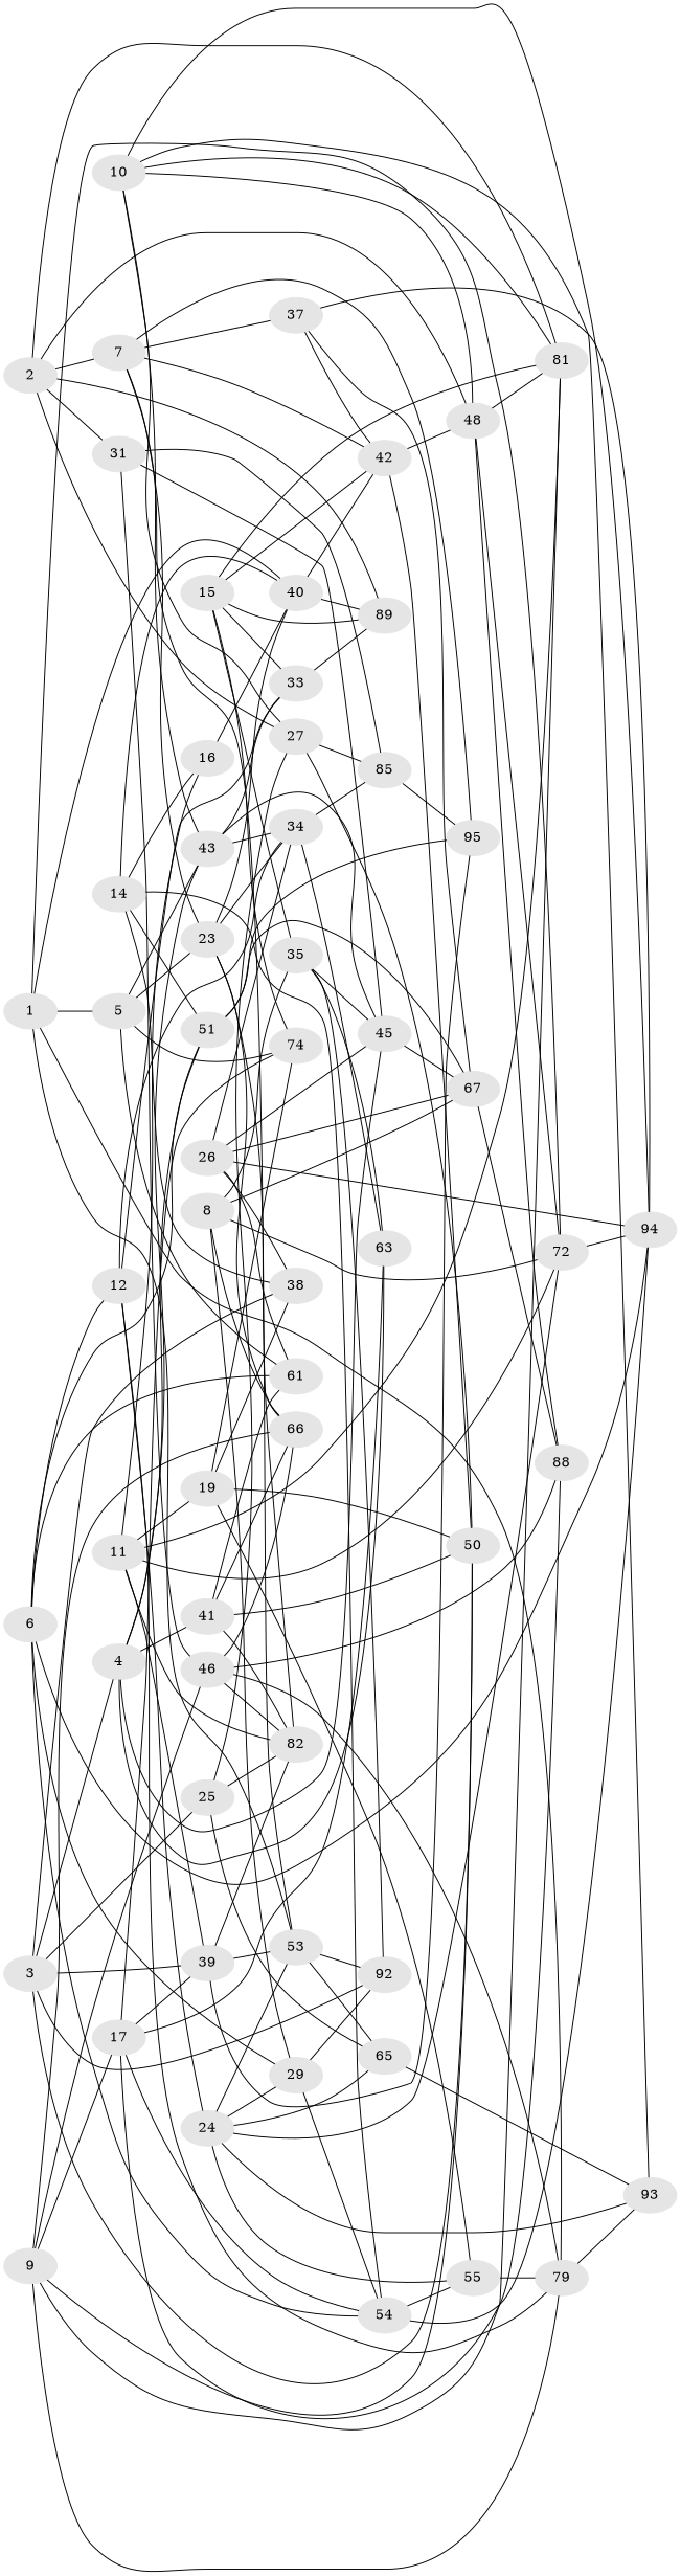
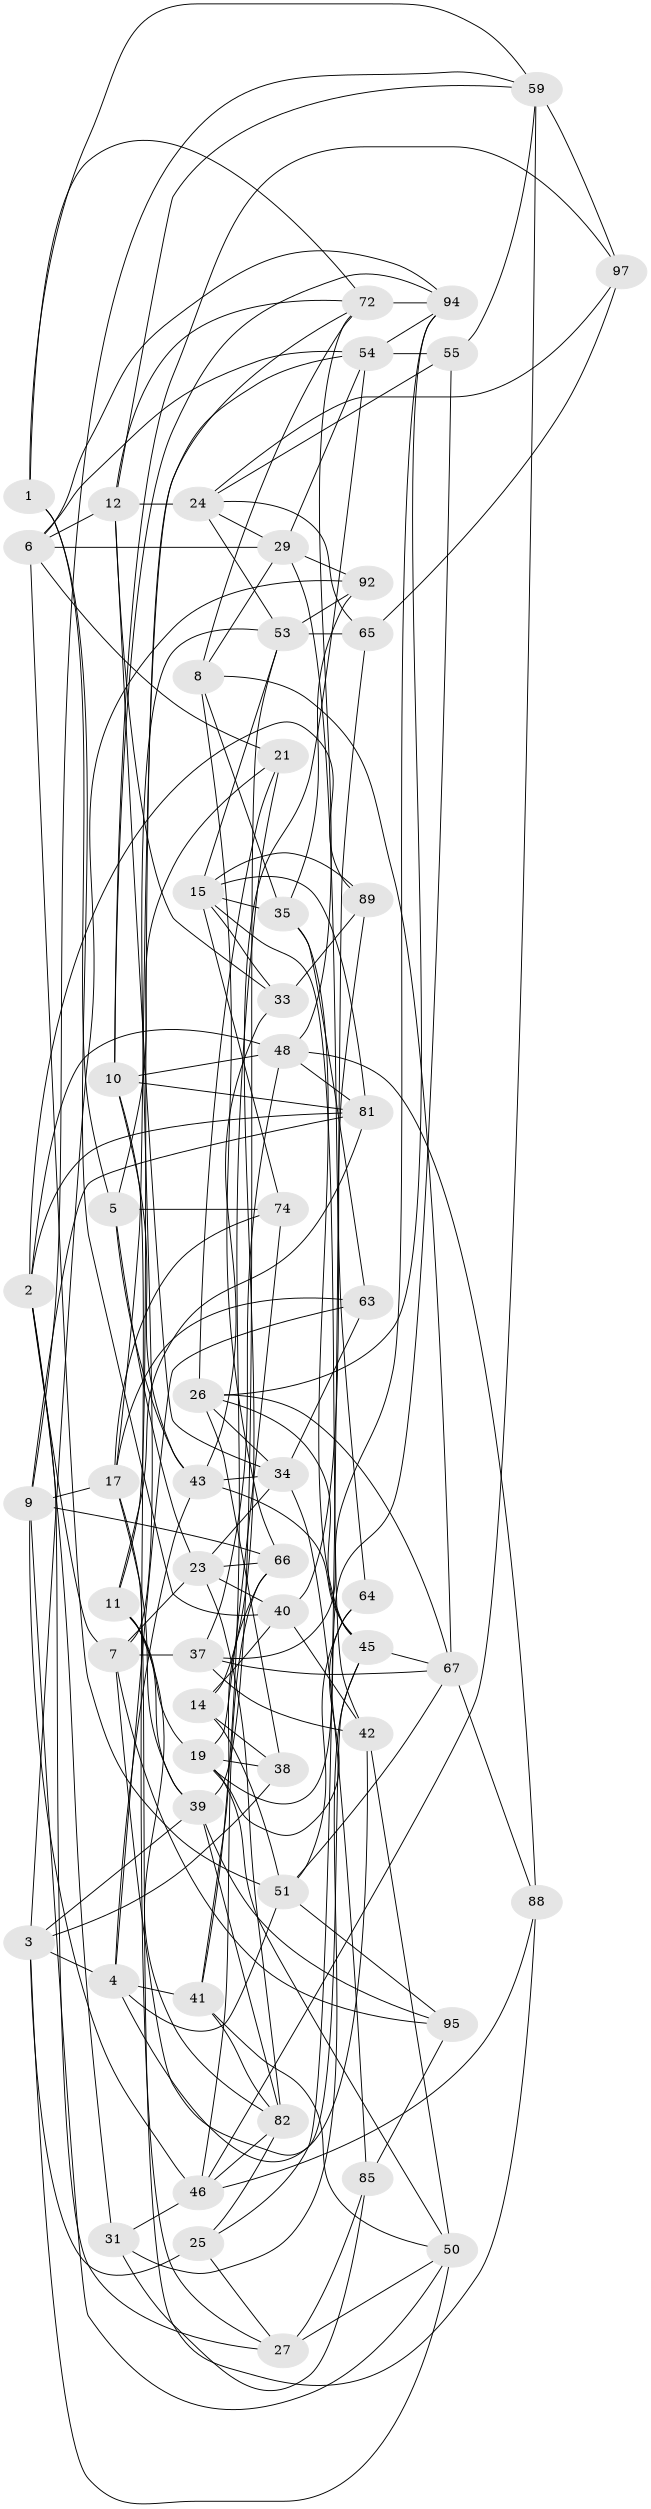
  graph {
    rankdir=LR
    node [color=gray90 style=filled]
    1 [super="+18"]
    5 [super="+52"]
    40 [super="+49"]
    53 [super="+68"]
-   59 [super="+91" label=79]
+   59 [super="+91"]
    72 [super="+105"]
    n7 [label=43 super="+70"]
    23 [super="+56"]
-   61
+   61 [label=21]
    74
    89
    42 [super="+60"]
    92
    65
-   93 [super="+96"]
+   93 [super="+96" label=97]
    94 [super="+102"]
    2 [super="+62"]
    7 [super="+43"]
    27 [super="+99"]
    31
    48 [super="+90"]
    81 [super="+100"]
    37
    95
    50 [super="+73"]
    85
    45 [super="+58"]
    46 [super="+101"]
    88
    3 [super="+28"]
    4 [super="+80"]
    25 [super="+57"]
    38
    39 [super="+69"]
    41 [super="+77"]
    51 [super="+97"]
    63
    82 [super="+83"]
    33
    34 [super="+84"]
    66 [super="+78"]
    67 [super="+86"]
+   64
    6 [super="+75"]
    12 [super="+20"]
    29 [super="+103"]
    54 [super="+79"]
    24 [super="+104"]
    55
    8 [super="+36"]
    35 [super="+47"]
    9 [super="+87"]
    17 [super="+76"]
    10 [super="+32"]
    11 [super="+22"]
-   16
    19 [super="+30"]
    14 [super="+21"]
    15 [super="+44"]
    26 [super="+98"]
    1 -- 5 [weight=2]
    1 -- 40
-   1 -- 53
+   15 -- 53
    1 -- 59
    1 -- 72
    5 -- n7
    5 -- 23
    5 -- 61
    5 -- 74
    40 -- 89
    40 -- 42
    53 -- 92
    53 -- 65
    59 -- 93
    72 -- 94
    n7 -- 45
    n7 -- 33
    n7 -- 34
    23 -- 40
    23 -- 82
    23 -- 34
    23 -- 66
-   42 -- 48
+   37 -- 48
    42 -- 50
    65 -- 93
    2 -- 89
    2 -- 7
    2 -- 27
    2 -- 31
    2 -- 48
    2 -- 81
    7 -- 53
    7 -- 23
    7 -- 42
    7 -- 37
    7 -- 95
    27 -- 50
    27 -- 85
    31 -- 85
    31 -- 45
    31 -- 46
    48 -- 72
    48 -- 81
    48 -- 88
    37 -- 42
    37 -- 94
    37 -- 67
    85 -- 95
    45 -- 67
    46 -- 59
    46 -- 88
    46 -- 82
    46 -- 66
    3 -- 92
    3 -- 50
    3 -- 4
    3 -- 25
    3 -- 38
    3 -- 39
    4 -- n7
    4 -- 45
    4 -- 41
    4 -- 51
    4 -- 63
    25 -- 65
    25 -- 27 [weight=2]
    25 -- 82
    39 -- 53
    39 -- 95
    39 -- 82
    41 -- 61
    41 -- 50
    41 -- 82
    41 -- 66 [weight=2]
    51 -- 95
    51 -- 67
+   51 -- 64
    33 -- 89
    34 -- 85
    34 -- 63
    67 -- 88
    6 -- 61
    6 -- 94
    6 -- 51
    6 -- 12
    6 -- 29
    6 -- 54
    12 -- 59
-   24 -- 72
+   12 -- 72
    12 -- 33
    12 -- 34
    12 -- 24
    29 -- 92
+   29 -- 64
    29 -- 54
    54 -- 94
    54 -- 55
    24 -- 53
    24 -- 65
    24 -- 93
    24 -- 29
    24 -- 55
    55 -- 59
    8 -- 72
    8 -- 66
    8 -- 67
    8 -- 29
    8 -- 35 [weight=2]
    35 -- 92
    35 -- 45
    35 -- 63
    9 -- 59
    9 -- 81
    9 -- 50
    9 -- 46
    9 -- 66
    9 -- 17
    17 -- 74
    17 -- 88
    17 -- 39
    17 -- 63
    17 -- 54
    10 -- n7
    10 -- 93
    10 -- 94
    10 -- 27
    10 -- 48
    10 -- 81
    11 -- 72
    11 -- 81
    11 -- 39
    11 -- 82
-   11 -- 16
    11 -- 19
-   16 -- 40
    19 -- 74
    19 -- 50
    19 -- 38
+   19 -- 64
    19 -- 55
    14 -- 40
    14 -- 38
    14 -- 51
    14 -- 54
-   14 -- 16
    15 -- 74
    15 -- 89
    15 -- 42
    15 -- 81
    15 -- 33
    15 -- 35
    26 -- 61
    26 -- 94
    26 -- 45
    26 -- 38
    26 -- 34
    26 -- 67
  }
